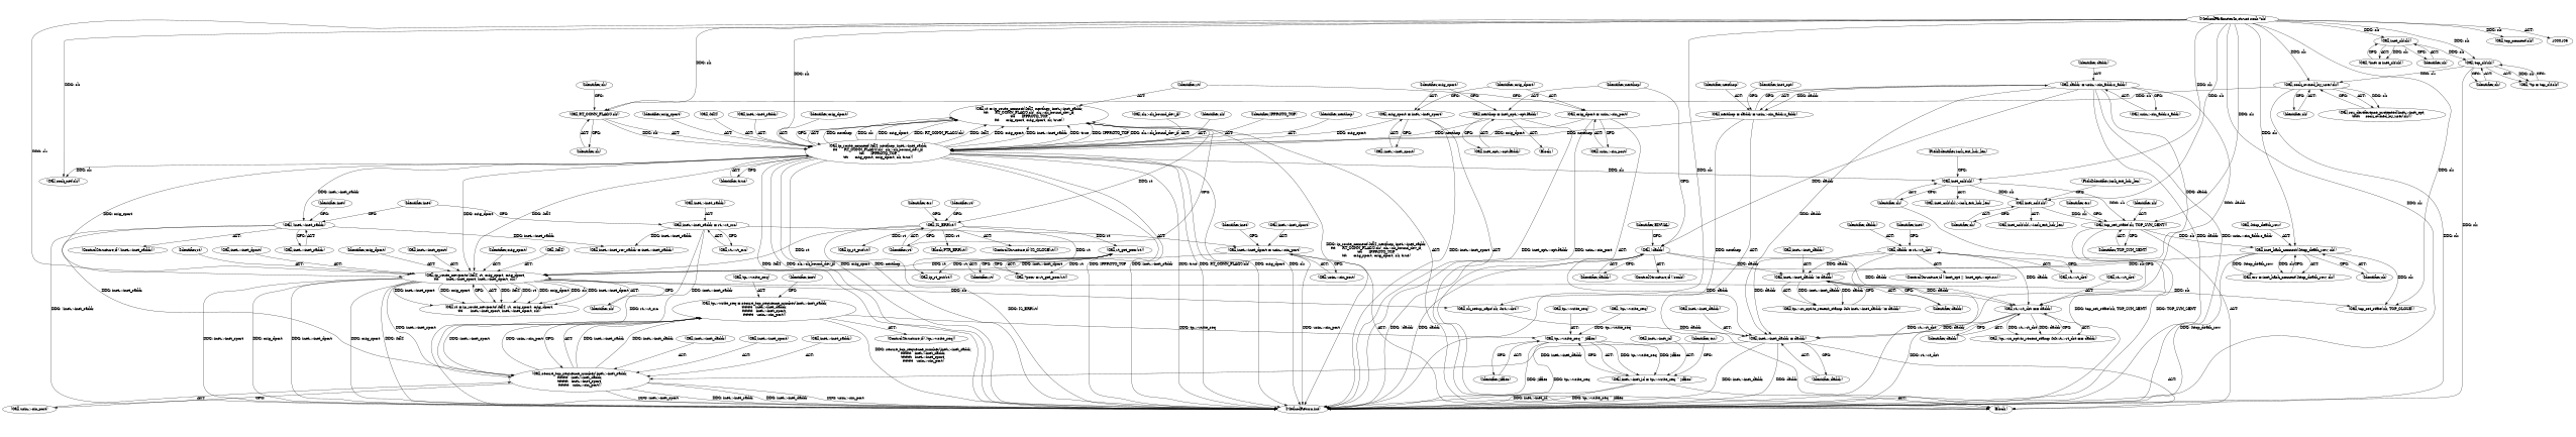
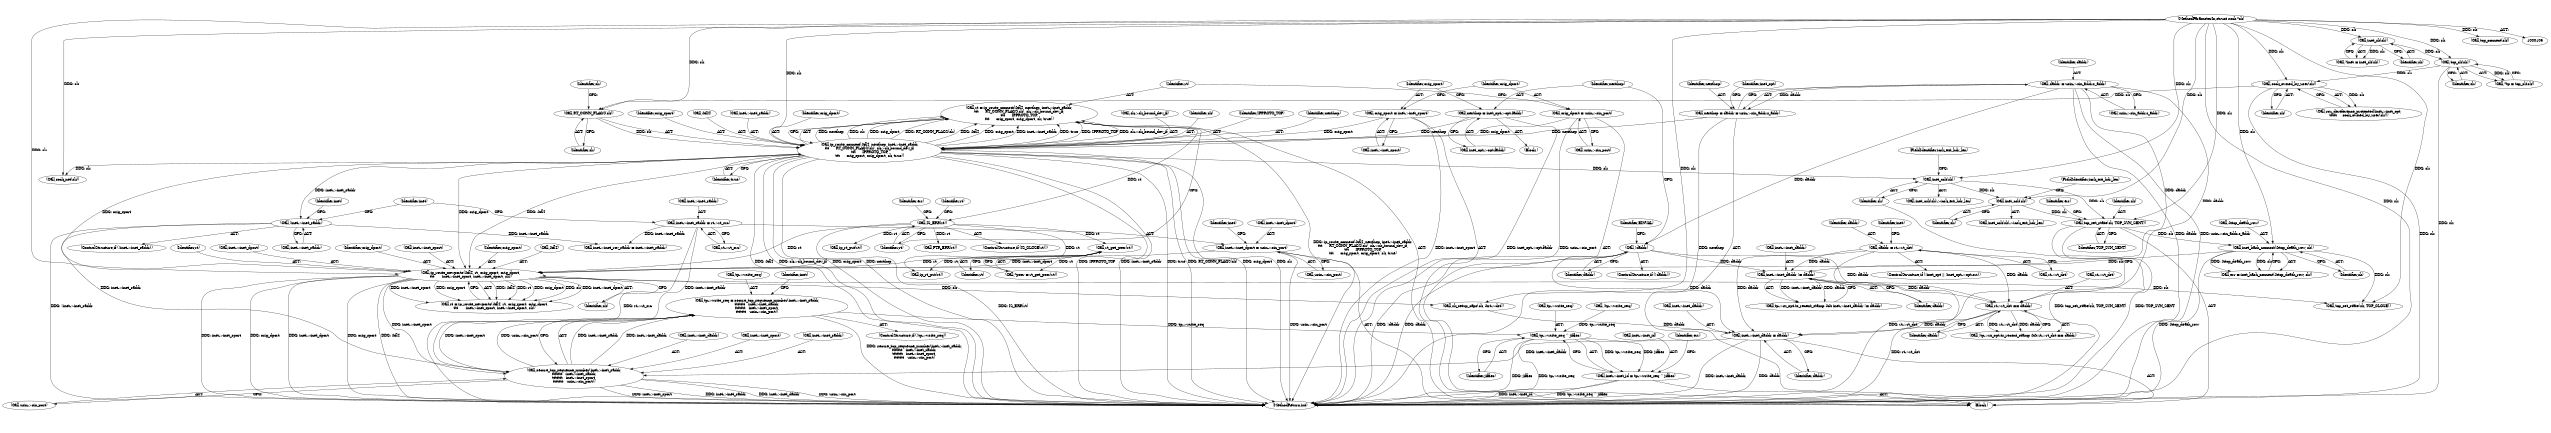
  digraph {
    n1 [label="(Call,tp->write_seq = secure_tcp_sequence_number(inet->inet_saddr,\n\t\t\t\t\t\t\t   inet->inet_daddr,\n\t\t\t\t\t\t\t   inet->inet_sport,\n\t\t\t\t\t\t\t   usin->sin_port))"]
    n2 [label="(Call,secure_tcp_sequence_number(inet->inet_saddr,\n\t\t\t\t\t\t\t   inet->inet_daddr,\n\t\t\t\t\t\t\t   inet->inet_sport,\n\t\t\t\t\t\t\t   usin->sin_port))"]
    n3 [label="(Call,tp->write_seq ^ jiffies)"]
    n4 [label="(ControlStructure,if (!tp->write_seq))"]
    n5 [label="(MethodReturn,int)"]
    n6 [label="(Call,usin->sin_port)"]
    n7 [label="(Call,inet->inet_id = tp->write_seq ^ jiffies)"]
    n8 [label="(Identifier,jiffies)"]
    n9 [label="(Call,!inet->inet_saddr)"]
    n10 [label="(Call,inet->inet_saddr)"]
    n11 [label="(Call,inet->inet_rcv_saddr = inet->inet_saddr)"]
    n12 [label="(ControlStructure,if (!inet->inet_saddr))"]
    n13 [label="(Call,ip_route_connect(&fl4, nexthop, inet->inet_saddr,\n\t\t\t      RT_CONN_FLAGS(sk), sk->sk_bound_dev_if,\n\t\t\t      IPPROTO_TCP,\n\t\t\t      orig_sport, orig_dport, sk, true))"]
    n14 [label="(Call,ip_route_newports(&fl4, rt, orig_sport, orig_dport,\n\t\t\t       inet->inet_sport, inet->inet_dport, sk))"]
    n15 [label="(Call,rt = ip_route_connect(&fl4, nexthop, inet->inet_saddr,\n\t\t\t      RT_CONN_FLAGS(sk), sk->sk_bound_dev_if,\n\t\t\t      IPPROTO_TCP,\n\t\t\t      orig_sport, orig_dport, sk, true))"]
    n16 [label="(Call,inet_csk(sk))"]
    n17 [label="(Call,sock_net(sk))"]
    n18 [label="(Identifier,true)"]
    n19 [label="(Call,tcp_set_state(sk, TCP_CLOSE))"]
    n20 [label="(Call,sk_setup_caps(sk, &rt->dst))"]
    n21 [label="(Identifier,sk)"]
    n22 [label="(Call,rt = ip_route_newports(&fl4, rt, orig_sport, orig_dport,\n\t\t\t       inet->inet_sport, inet->inet_dport, sk))"]
    n23 [label="(Block,)"]
    n24 [label="(Call,IS_ERR(rt))"]
    n25 [label="(Call,tcp_set_state(sk, TCP_SYN_SENT))"]
    n26 [label="(Call,inet_csk(sk))"]
    n27 [label="(Call,inet_csk(sk)->icsk_ext_hdr_len)"]
    n28 [label="(Identifier,sk)"]
    n29 [label="(Call,nexthop = inet_opt->opt.faddr)"]
    n30 [label="(Call,inet_opt->opt.faddr)"]
    n31 [label="(Block,)"]
    n32 [label="(Call,nexthop = daddr = usin->sin_addr.s_addr)"]
    n33 [label="(Call,daddr = usin->sin_addr.s_addr)"]
    n34 [label="(Call,inet->inet_daddr = daddr)"]
    n35 [label="(Call,rt->rt_dst == daddr)"]
    n36 [label="(Call,!daddr)"]
    n37 [label="(Call,inet->inet_daddr != daddr)"]
    n38 [label="(Call,usin->sin_addr.s_addr)"]
    n39 [label="(Identifier,daddr)"]
    n40 [label="(Identifier,daddr)"]
    n41 [label="(Call,!tp->rx_opt.ts_recent_stamp && rt->rt_dst == daddr)"]
-   n42 [label="(ControlStructure,if (!sock))"]
+   n42 [label="(ControlStructure,if (!daddr))"]
    n43 [label="(Identifier,daddr)"]
    n44 [label="(Call,tp->rx_opt.ts_recent_stamp && inet->inet_daddr != daddr)"]
    n45 [label="(Identifier,daddr)"]
    n46 [label="(Call,RT_CONN_FLAGS(sk))"]
    n47 [label="(Identifier,sk)"]
    n48 [label="(Call,sock_owned_by_user(sk))"]
    n49 [label="(Identifier,sk)"]
    n50 [label="(Call,rcu_dereference_protected(inet->inet_opt,\n\t\t\t\t\t     sock_owned_by_user(sk)))"]
    n51 [label="(Call,tcp_sk(sk))"]
    n52 [label="(Identifier,sk)"]
    n53 [label="(Call,*tp = tcp_sk(sk))"]
    n54 [label="(Call,inet_sk(sk))"]
    n55 [label="(Call,*inet = inet_sk(sk))"]
    n56 [label="(Identifier,sk)"]
    n57 [label="(MethodParameterIn,struct sock *sk)"]
    n58 [label="(Call,inet_hash_connect(&tcp_death_row, sk))"]
    n59 [label="(Call,tcp_connect(sk))"]
    1000105
    n61 [label="(Call,err = inet_hash_connect(&tcp_death_row, sk))"]
    n62 [label="(Identifier,sk)"]
    n63 [label="(Identifier,TCP_SYN_SENT)"]
    n64 [label="(Call,inet_csk(sk)->icsk_ext_hdr_len)"]
    n65 [label="(Identifier,sk)"]
    n66 [label="(Call,orig_sport = inet->inet_sport)"]
    n67 [label="(Call,inet->inet_sport)"]
    n68 [label="(Call,orig_dport = usin->sin_port)"]
    n69 [label="(Call,usin->sin_port)"]
    n70 [label="(Call,inet->inet_saddr = rt->rt_src)"]
    n71 [label="(Call,rt->rt_src)"]
    n72 [label="(Call,inet->inet_dport = usin->sin_port)"]
    n73 [label="(Call,daddr = rt->rt_dst)"]
    n74 [label="(ControlStructure,if (!inet_opt || !inet_opt->opt.srr))"]
    n75 [label="(Call,rt->rt_dst)"]
    n76 [label="(Call,rt_get_peer(rt))"]
    n77 [label="(Identifier,rt)"]
-   n78 [label="(Block,PTR_ERR(rt))"]
+   n78 [label="(Call,PTR_ERR(rt))"]
    n79 [label="(ControlStructure,if (IS_CLOSE(rt)))"]
    n80 [label="(Call,ip_rt_put(rt))"]
    n81 [label="(Call,ip_rt_put(rt))"]
    n82 [label="(Call,*peer = rt_get_peer(rt))"]
    n83 [label="(Identifier,rt)"]
    n84 [label="(Call,usin->sin_port)"]
    n85 [label="(Identifier,EINVAL)"]
    n86 [label="(Identifier,sk)"]
    n87 [label="(Call,&fl4)"]
    n88 [label="(Identifier,err)"]
    n89 [label="(Call,inet->inet_daddr)"]
    n90 [label="(FieldIdentifier,icsk_ext_hdr_len)"]
    n91 [label="(Identifier,orig_dport)"]
    n92 [label="(Identifier,inet_opt)"]
    n93 [label="(Call,tp->write_seq)"]
    n94 [label="(Identifier,nexthop)"]
    n95 [label="(Call,sk->sk_bound_dev_if)"]
    n96 [label="(Identifier,sk)"]
    n97 [label="(Call,inet->inet_sport)"]
    n98 [label="(Call,inet->inet_daddr)"]
    n99 [label="(Call,!tp->write_seq)"]
    n100 [label="(Call,tp->write_seq)"]
    n101 [label="(Identifier,rt)"]
    n102 [label="(Identifier,IPPROTO_TCP)"]
    n103 [label="(Identifier,nexthop)"]
    n104 [label="(Identifier,orig_sport)"]
    n105 [label="(Identifier,orig_dport)"]
    n106 [label="(Call,inet->inet_daddr)"]
    n107 [label="(Identifier,sk)"]
    n108 [label="(Identifier,rt)"]
    n109 [label="(Identifier,err)"]
    n110 [label="(Call,inet->inet_dport)"]
    n111 [label="(Call,inet->inet_id)"]
    n112 [label="(Identifier,rt)"]
    n113 [label="(Identifier,nexthop)"]
    n114 [label="(Identifier,inet)"]
    n115 [label="(Identifier,daddr)"]
    n116 [label="(Identifier,inet)"]
    n117 [label="(Call,&tcp_death_row)"]
    n118 [label="(Identifier,inet)"]
    n119 [label="(Call,rt->rt_dst)"]
    n120 [label="(Identifier,orig_sport)"]
    n121 [label="(Identifier,daddr)"]
    n122 [label="(Call,&fl4)"]
    n123 [label="(Call,inet->inet_saddr)"]
    n124 [label="(Identifier,inet)"]
    n125 [label="(Call,inet->inet_sport)"]
    n126 [label="(Call,inet->inet_dport)"]
    n127 [label="(Call,inet->inet_saddr)"]
    n128 [label="(Identifier,inet)"]
    n129 [label="(Identifier,err)"]
    n130 [label="(FieldIdentifier,icsk_ext_hdr_len)"]
    n131 [label="(Identifier,orig_dport)"]
    n132 [label="(Call,inet->inet_saddr)"]
    n133 [label="(Identifier,orig_sport)"]
    n1 -> n2 [label="CFG: "]
    n1 -> n3 [label="DDG: tp->write_seq"]
    n1 -> n4 [label="AST: "]
    n1 -> n5 [label="DDG: secure_tcp_sequence_number(inet->inet_saddr,\n\t\t\t\t\t\t\t   inet->inet_daddr,\n\t\t\t\t\t\t\t   inet->inet_sport,\n\t\t\t\t\t\t\t   usin->sin_port)"]
    n2 -> n1 [label="AST: "]
    n2 -> n1 [label="DDG: inet->inet_saddr"]
    n2 -> n1 [label="DDG: inet->inet_daddr"]
    n2 -> n1 [label="DDG: inet->inet_sport"]
    n2 -> n1 [label="DDG: usin->sin_port"]
    n2 -> n5 [label="DDG: inet->inet_saddr"]
    n2 -> n5 [label="DDG: inet->inet_daddr"]
    n2 -> n5 [label="DDG: usin->sin_port"]
    n2 -> n5 [label="DDG: inet->inet_sport"]
    n2 -> n6 [label="CFG: "]
    n3 -> n5 [label="DDG: tp->write_seq"]
    n3 -> n5 [label="DDG: jiffies"]
    n3 -> n7 [label="AST: "]
    n3 -> n7 [label="DDG: tp->write_seq"]
    n3 -> n7 [label="DDG: jiffies"]
    n3 -> n8 [label="CFG: "]
    n6 -> n2 [label="AST: "]
    n7 -> n3 [label="CFG: "]
    n7 -> n5 [label="DDG: tp->write_seq ^ jiffies"]
    n7 -> n5 [label="DDG: inet->inet_id"]
    n7 -> n23 [label="AST: "]
    n8 -> n3 [label="AST: "]
    n9 -> n2 [label="DDG: inet->inet_saddr"]
    n9 -> n5 [label="DDG: !inet->inet_saddr"]
    n9 -> n10 [label="CFG: "]
    n9 -> n11 [label="DDG: inet->inet_saddr"]
    n9 -> n12 [label="AST: "]
    n10 -> n9 [label="AST: "]
    n13 -> n5 [label="DDG: RT_CONN_FLAGS(sk)"]
    n13 -> n5 [label="DDG: orig_dport"]
    n13 -> n5 [label="DDG: sk"]
    n13 -> n5 [label="DDG: IPPROTO_TCP"]
    n13 -> n5 [label="DDG: inet->inet_saddr"]
    n13 -> n5 [label="DDG: true"]
    n13 -> n5 [label="DDG: &fl4"]
    n13 -> n5 [label="DDG: sk->sk_bound_dev_if"]
    n13 -> n5 [label="DDG: orig_sport"]
    n13 -> n5 [label="DDG: nexthop"]
    n13 -> n9 [label="DDG: inet->inet_saddr"]
    n13 -> n14 [label="DDG: &fl4"]
    n13 -> n14 [label="DDG: orig_sport"]
    n13 -> n14 [label="DDG: orig_dport"]
    n13 -> n15 [label="AST: "]
    n13 -> n15 [label="DDG: nexthop"]
    n13 -> n15 [label="DDG: sk"]
    n13 -> n15 [label="DDG: orig_dport"]
    n13 -> n15 [label="DDG: RT_CONN_FLAGS(sk)"]
    n13 -> n15 [label="DDG: &fl4"]
    n13 -> n15 [label="DDG: orig_sport"]
    n13 -> n15 [label="DDG: inet->inet_saddr"]
    n13 -> n15 [label="DDG: true"]
    n13 -> n15 [label="DDG: IPPROTO_TCP"]
    n13 -> n15 [label="DDG: sk->sk_bound_dev_if"]
    n13 -> n16 [label="DDG: sk"]
    n13 -> n17 [label="DDG: sk"]
    n13 -> n18 [label="CFG: "]
    n14 -> n2 [label="DDG: inet->inet_sport"]
    n14 -> n5 [label="DDG: &fl4"]
    n14 -> n5 [label="DDG: inet->inet_sport"]
    n14 -> n5 [label="DDG: orig_dport"]
    n14 -> n5 [label="DDG: inet->inet_dport"]
    n14 -> n5 [label="DDG: orig_sport"]
    n14 -> n19 [label="DDG: sk"]
    n14 -> n20 [label="DDG: sk"]
    n14 -> n21 [label="CFG: "]
    n14 -> n22 [label="AST: "]
    n14 -> n22 [label="DDG: &fl4"]
    n14 -> n22 [label="DDG: rt"]
    n14 -> n22 [label="DDG: orig_dport"]
    n14 -> n22 [label="DDG: sk"]
    n14 -> n22 [label="DDG: inet->inet_dport"]
    n14 -> n22 [label="DDG: inet->inet_sport"]
    n14 -> n22 [label="DDG: orig_sport"]
    n15 -> n5 [label="DDG: ip_route_connect(&fl4, nexthop, inet->inet_saddr,\n\t\t\t      RT_CONN_FLAGS(sk), sk->sk_bound_dev_if,\n\t\t\t      IPPROTO_TCP,\n\t\t\t      orig_sport, orig_dport, sk, true)"]
    n15 -> n13 [label="CFG: "]
    n15 -> n23 [label="AST: "]
    n15 -> n24 [label="DDG: rt"]
    n16 -> n25 [label="DDG: sk"]
    n16 -> n26 [label="DDG: sk"]
    n16 -> n27 [label="AST: "]
    n16 -> n28 [label="CFG: "]
    n18 -> n13 [label="AST: "]
    n20 -> n34 [label="DDG: daddr"]
    n21 -> n14 [label="AST: "]
    n22 -> n14 [label="CFG: "]
    n24 -> n5 [label="DDG: IS_ERR(rt)"]
    n24 -> n14 [label="DDG: rt"]
    n24 -> n76 [label="DDG: rt"]
    n24 -> n77 [label="CFG: "]
    n24 -> n78 [label="DDG: rt"]
    n24 -> n79 [label="AST: "]
    n24 -> n80 [label="DDG: rt"]
    n24 -> n81 [label="DDG: rt"]
    n25 -> n5 [label="DDG: tcp_set_state(sk, TCP_SYN_SENT)"]
    n25 -> n5 [label="DDG: TCP_SYN_SENT"]
    n25 -> n23 [label="AST: "]
    n25 -> n58 [label="DDG: sk"]
    n25 -> n63 [label="CFG: "]
    n26 -> n25 [label="DDG: sk"]
    n26 -> n64 [label="AST: "]
    n26 -> n65 [label="CFG: "]
    n28 -> n16 [label="AST: "]
    n28 -> n34 [label="CFG: "]
    n29 -> n5 [label="DDG: inet_opt->opt.faddr"]
    n29 -> n13 [label="DDG: nexthop"]
    n29 -> n30 [label="CFG: "]
    n29 -> n31 [label="AST: "]
    n30 -> n29 [label="AST: "]
    n32 -> n5 [label="DDG: nexthop"]
    n32 -> n13 [label="DDG: nexthop"]
    n32 -> n23 [label="AST: "]
    n32 -> n33 [label="CFG: "]
    n33 -> n5 [label="DDG: usin->sin_addr.s_addr"]
    n33 -> n5 [label="DDG: daddr"]
    n33 -> n32 [label="AST: "]
    n33 -> n32 [label="DDG: daddr"]
-   n33 -> n34 [label="DDG: daddr"]
    n33 -> n35 [label="DDG: daddr"]
    n33 -> n36 [label="DDG: daddr"]
    n33 -> n37 [label="DDG: daddr"]
    n33 -> n38 [label="CFG: "]
    n34 -> n2 [label="DDG: inet->inet_daddr"]
    n34 -> n5 [label="DDG: inet->inet_daddr"]
    n34 -> n5 [label="DDG: daddr"]
    n34 -> n23 [label="AST: "]
    n34 -> n39 [label="CFG: "]
    n35 -> n5 [label="DDG: rt->rt_dst"]
    n35 -> n34 [label="DDG: daddr"]
    n35 -> n40 [label="CFG: "]
    n35 -> n41 [label="AST: "]
    n35 -> n41 [label="DDG: rt->rt_dst"]
    n35 -> n41 [label="DDG: daddr"]
    n36 -> n5 [label="DDG: !daddr"]
    n36 -> n5 [label="DDG: daddr"]
    n36 -> n34 [label="DDG: daddr"]
    n36 -> n35 [label="DDG: daddr"]
    n36 -> n37 [label="DDG: daddr"]
    n36 -> n42 [label="AST: "]
    n36 -> n43 [label="CFG: "]
    n37 -> n35 [label="DDG: daddr"]
    n37 -> n44 [label="AST: "]
    n37 -> n44 [label="DDG: inet->inet_daddr"]
    n37 -> n44 [label="DDG: daddr"]
    n37 -> n45 [label="CFG: "]
    n38 -> n33 [label="AST: "]
    n39 -> n34 [label="AST: "]
    n40 -> n35 [label="AST: "]
    n41 -> n35 [label="CFG: "]
    n43 -> n36 [label="AST: "]
    n44 -> n37 [label="CFG: "]
    n45 -> n37 [label="AST: "]
    n46 -> n13 [label="AST: "]
    n46 -> n13 [label="DDG: sk"]
    n46 -> n47 [label="CFG: "]
    n47 -> n46 [label="AST: "]
    n48 -> n5 [label="DDG: sk"]
    n48 -> n46 [label="DDG: sk"]
    n48 -> n49 [label="CFG: "]
    n48 -> n50 [label="AST: "]
    n48 -> n50 [label="DDG: sk"]
    n49 -> n48 [label="AST: "]
    n50 -> n48 [label="CFG: "]
    n51 -> n5 [label="DDG: sk"]
    n51 -> n48 [label="DDG: sk"]
    n51 -> n52 [label="CFG: "]
    n51 -> n53 [label="AST: "]
    n51 -> n53 [label="DDG: sk"]
    n52 -> n51 [label="AST: "]
    n53 -> n51 [label="CFG: "]
    n54 -> n51 [label="DDG: sk"]
    n54 -> n55 [label="AST: "]
    n54 -> n55 [label="DDG: sk"]
    n54 -> n56 [label="CFG: "]
    n55 -> n54 [label="CFG: "]
    n56 -> n54 [label="AST: "]
    n57 -> n5 [label="DDG: sk"]
    n57 -> n13 [label="DDG: sk"]
    n57 -> n14 [label="DDG: sk"]
    n57 -> n16 [label="DDG: sk"]
    n57 -> n17 [label="DDG: sk"]
    n57 -> n19 [label="DDG: sk"]
    n57 -> n20 [label="DDG: sk"]
    n57 -> n25 [label="DDG: sk"]
    n57 -> n26 [label="DDG: sk"]
    n57 -> n46 [label="DDG: sk"]
    n57 -> n48 [label="DDG: sk"]
    n57 -> n51 [label="DDG: sk"]
    n57 -> n54 [label="DDG: sk"]
    n57 -> n58 [label="DDG: sk"]
    n57 -> n59 [label="DDG: sk"]
    n57 -> 1000105 [label="AST: "]
    n58 -> n5 [label="DDG: &tcp_death_row"]
    n58 -> n14 [label="DDG: sk"]
    n58 -> n19 [label="DDG: sk"]
    n58 -> n61 [label="AST: "]
    n58 -> n61 [label="DDG: &tcp_death_row"]
    n58 -> n61 [label="DDG: sk"]
    n58 -> n62 [label="CFG: "]
    n61 -> n58 [label="CFG: "]
    n62 -> n58 [label="AST: "]
    n63 -> n25 [label="AST: "]
    n65 -> n26 [label="AST: "]
    n66 -> n5 [label="DDG: inet->inet_sport"]
    n66 -> n13 [label="DDG: orig_sport"]
    n66 -> n23 [label="AST: "]
    n66 -> n67 [label="CFG: "]
    n67 -> n66 [label="AST: "]
    n68 -> n5 [label="DDG: usin->sin_port"]
    n68 -> n13 [label="DDG: orig_dport"]
    n68 -> n23 [label="AST: "]
    n68 -> n69 [label="CFG: "]
    n69 -> n68 [label="AST: "]
    n70 -> n2 [label="DDG: inet->inet_saddr"]
    n70 -> n5 [label="DDG: rt->rt_src"]
    n70 -> n11 [label="DDG: inet->inet_saddr"]
    n70 -> n71 [label="CFG: "]
    n70 -> n72 [label="AST: "]
    n71 -> n70 [label="AST: "]
    n72 -> n5 [label="DDG: usin->sin_port"]
    n72 -> n14 [label="DDG: inet->inet_dport"]
    n72 -> n23 [label="AST: "]
    n72 -> n84 [label="CFG: "]
    n73 -> n5 [label="DDG: rt->rt_dst"]
    n73 -> n34 [label="DDG: daddr"]
    n73 -> n35 [label="DDG: daddr"]
    n73 -> n37 [label="DDG: daddr"]
    n73 -> n74 [label="AST: "]
    n73 -> n75 [label="CFG: "]
    n75 -> n73 [label="AST: "]
    n76 -> n14 [label="DDG: rt"]
    n76 -> n81 [label="DDG: rt"]
    n76 -> n82 [label="AST: "]
    n76 -> n82 [label="DDG: rt"]
    n76 -> n83 [label="CFG: "]
    n77 -> n15 [label="CFG: "]
    n77 -> n24 [label="AST: "]
    n82 -> n76 [label="CFG: "]
    n83 -> n76 [label="AST: "]
    n84 -> n72 [label="AST: "]
    n85 -> n36 [label="CFG: "]
    n86 -> n46 [label="CFG: "]
    n87 -> n14 [label="AST: "]
    n88 -> n25 [label="CFG: "]
    n89 -> n37 [label="AST: "]
    n90 -> n26 [label="CFG: "]
    n91 -> n13 [label="AST: "]
    n92 -> n32 [label="CFG: "]
    n93 -> n1 [label="AST: "]
    n94 -> n32 [label="AST: "]
    n95 -> n13 [label="AST: "]
    n96 -> n13 [label="AST: "]
    n97 -> n14 [label="AST: "]
    n98 -> n2 [label="AST: "]
    n99 -> n3 [label="DDG: tp->write_seq"]
    n100 -> n3 [label="AST: "]
    n101 -> n24 [label="CFG: "]
    n102 -> n13 [label="AST: "]
    n103 -> n29 [label="AST: "]
    n103 -> n36 [label="CFG: "]
    n104 -> n29 [label="CFG: "]
    n104 -> n66 [label="AST: "]
    n105 -> n66 [label="CFG: "]
    n105 -> n68 [label="AST: "]
    n106 -> n34 [label="AST: "]
    n107 -> n25 [label="AST: "]
    n108 -> n14 [label="AST: "]
    n109 -> n7 [label="CFG: "]
    n110 -> n72 [label="AST: "]
    n111 -> n7 [label="AST: "]
    n112 -> n15 [label="AST: "]
    n112 -> n68 [label="CFG: "]
    n113 -> n13 [label="AST: "]
    n114 -> n72 [label="CFG: "]
    n115 -> n73 [label="AST: "]
    n116 -> n1 [label="CFG: "]
    n117 -> n58 [label="AST: "]
    n118 -> n9 [label="CFG: "]
    n118 -> n70 [label="CFG: "]
    n119 -> n35 [label="AST: "]
    n120 -> n13 [label="AST: "]
    n121 -> n33 [label="AST: "]
    n122 -> n13 [label="AST: "]
    n123 -> n13 [label="AST: "]
    n124 -> n9 [label="CFG: "]
    n125 -> n2 [label="AST: "]
    n126 -> n14 [label="AST: "]
    n127 -> n70 [label="AST: "]
    n128 -> n73 [label="CFG: "]
    n129 -> n24 [label="CFG: "]
    n130 -> n16 [label="CFG: "]
    n131 -> n14 [label="AST: "]
    n132 -> n2 [label="AST: "]
    n133 -> n14 [label="AST: "]
  }
